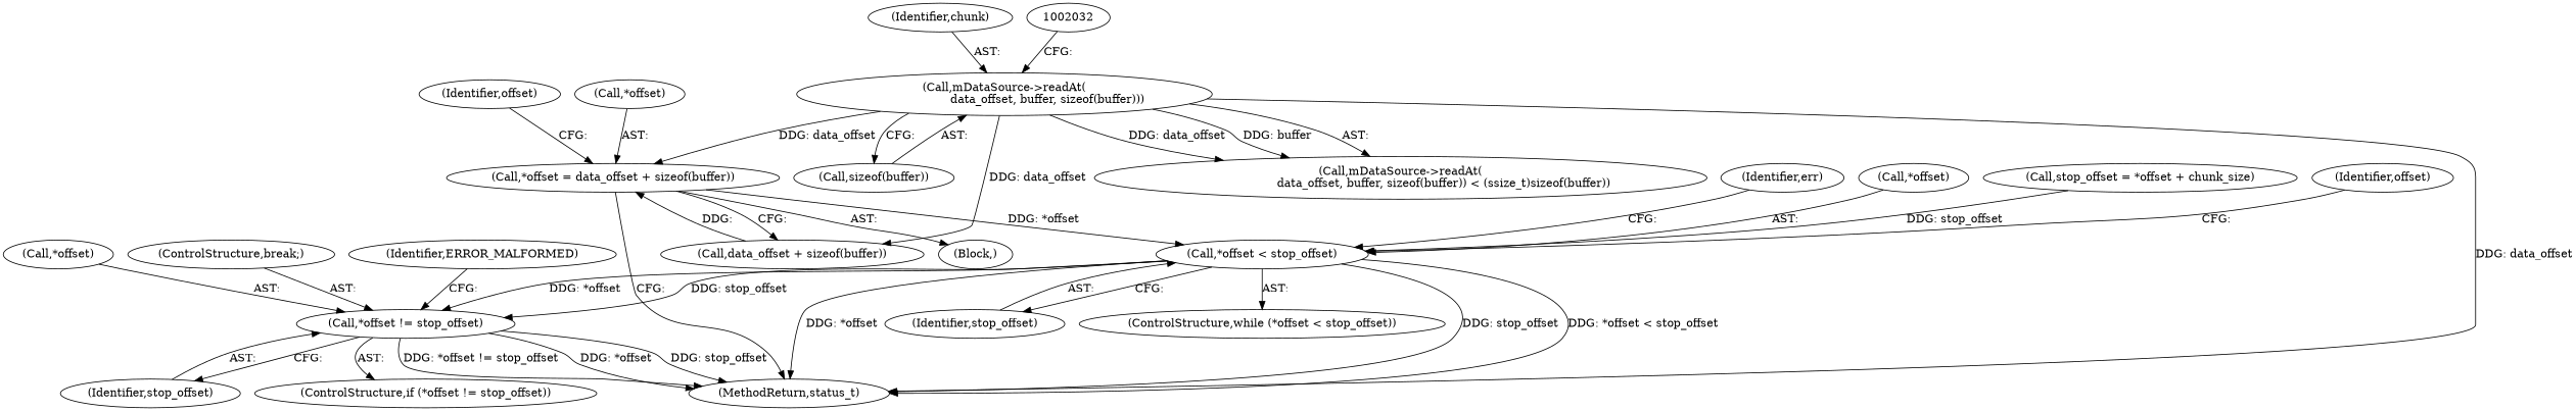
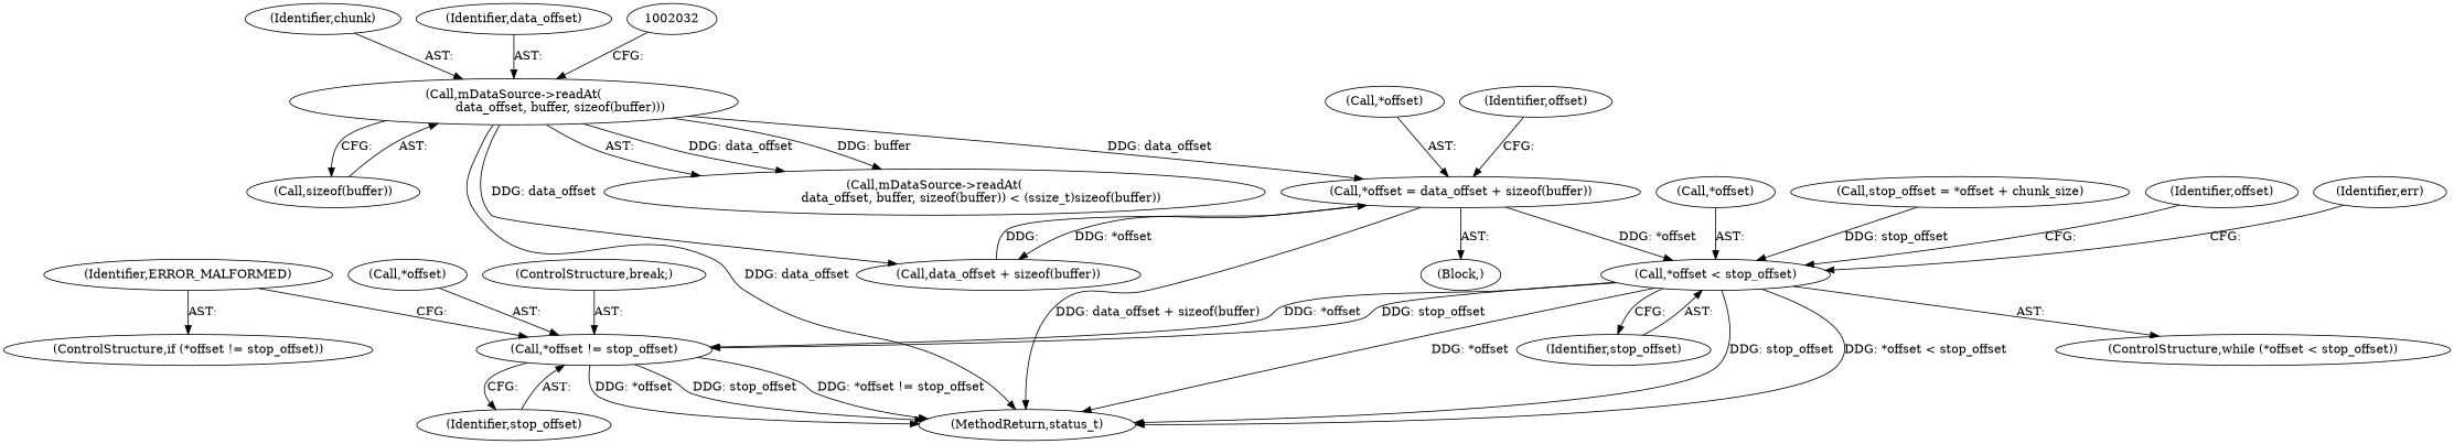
  digraph {
    fontname="DejaVu Serif"
    node [fontname="DejaVu Serif"]
    edge [fontname="DejaVu Serif"]
    n1 [label="(Call,*offset = data_offset + sizeof(buffer))"]
    n2 [label="(Call,*offset < stop_offset)"]
    n3 [label="(Block,)"]
    n4 [label="(Call,data_offset + sizeof(buffer))"]
    n5 [label="(MethodReturn,status_t)"]
    n6 [label="(Call,*offset != stop_offset)"]
    n7 [label="(Identifier,stop_offset)"]
    n8 [label="(ControlStructure,while (*offset < stop_offset))"]
    n9 [label="(Call,mDataSource->readAt(\n                        data_offset, buffer, sizeof(buffer)))"]
    n10 [label="(Call,mDataSource->readAt(\n                        data_offset, buffer, sizeof(buffer)) < (ssize_t)sizeof(buffer))"]
    n11 [label="(Call,sizeof(buffer))"]
    n12 [label="(Identifier,stop_offset)"]
    n13 [label="(ControlStructure,if (*offset != stop_offset))"]
    n14 [label="(Identifier,chunk)"]
    n15 [label="(Call,*offset)"]
    n16 [label="(ControlStructure,break;)"]
    n17 [label="(Call,stop_offset = *offset + chunk_size)"]
    n18 [label="(Call,*offset)"]
+   n19 [label="(Identifier,data_offset)"]
    n20 [label="(Identifier,offset)"]
    n21 [label="(Identifier,ERROR_MALFORMED)"]
    n22 [label="(Identifier,err)"]
    n23 [label="(Call,*offset)"]
    n24 [label="(Identifier,offset)"]
    1002032
    n1 -> n2 [label="DDG: *offset"]
    n1 -> n3 [label="AST: "]
-   n1 -> n4 [label="CFG: "]
-   n1 -> n5 [label="CFG: "]
+   n1 -> n4 [label="DDG: *offset"]
+   n1 -> n5 [label="DDG: data_offset + sizeof(buffer)"]
    n2 -> n5 [label="DDG: *offset"]
    n2 -> n5 [label="DDG: stop_offset"]
    n2 -> n5 [label="DDG: *offset < stop_offset"]
    n2 -> n6 [label="DDG: *offset"]
    n2 -> n6 [label="DDG: stop_offset"]
    n2 -> n7 [label="CFG: "]
    n2 -> n8 [label="AST: "]
    n4 -> n1 [label="DDG: "]
    n6 -> n5 [label="DDG: *offset"]
    n6 -> n5 [label="DDG: stop_offset"]
    n6 -> n5 [label="DDG: *offset != stop_offset"]
    n6 -> n12 [label="CFG: "]
-   n6 -> n13 [label="AST: "]
+   n21 -> n13 [label="AST: "]
    n7 -> n2 [label="AST: "]
    n9 -> n1 [label="DDG: data_offset"]
    n9 -> n4 [label="DDG: data_offset"]
    n9 -> n5 [label="DDG: data_offset"]
    n9 -> n10 [label="AST: "]
    n9 -> n10 [label="DDG: data_offset"]
    n9 -> n10 [label="DDG: buffer"]
    n9 -> n11 [label="CFG: "]
    n11 -> n9 [label="AST: "]
    n12 -> n6 [label="AST: "]
    n14 -> n9 [label="AST: "]
    n15 -> n2 [label="AST: "]
    n16 -> n6 [label="AST: "]
    n17 -> n2 [label="DDG: stop_offset"]
    n18 -> n1 [label="AST: "]
+   n19 -> n9 [label="AST: "]
    n20 -> n2 [label="CFG: "]
    n21 -> n6 [label="CFG: "]
    n22 -> n2 [label="CFG: "]
    n23 -> n6 [label="AST: "]
    n24 -> n1 [label="CFG: "]
    1002032 -> n9 [label="CFG: "]
  }
